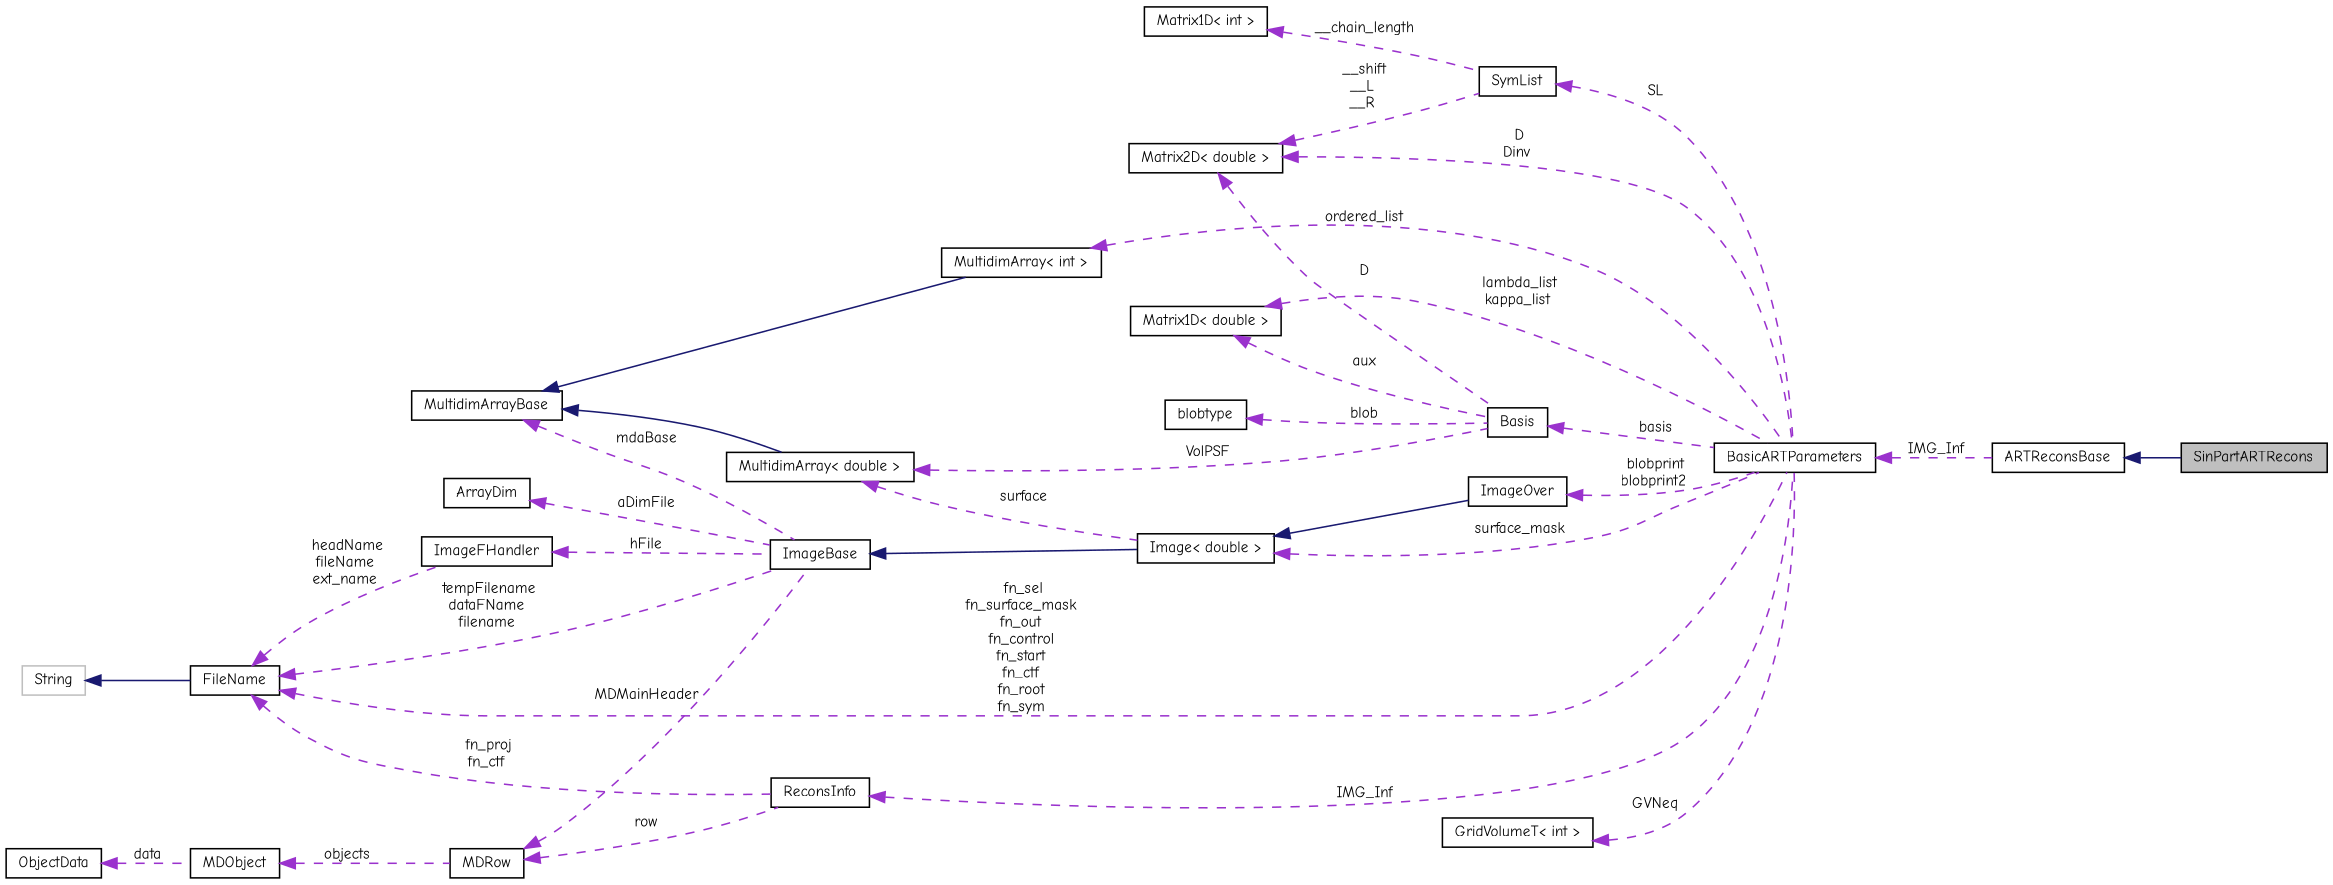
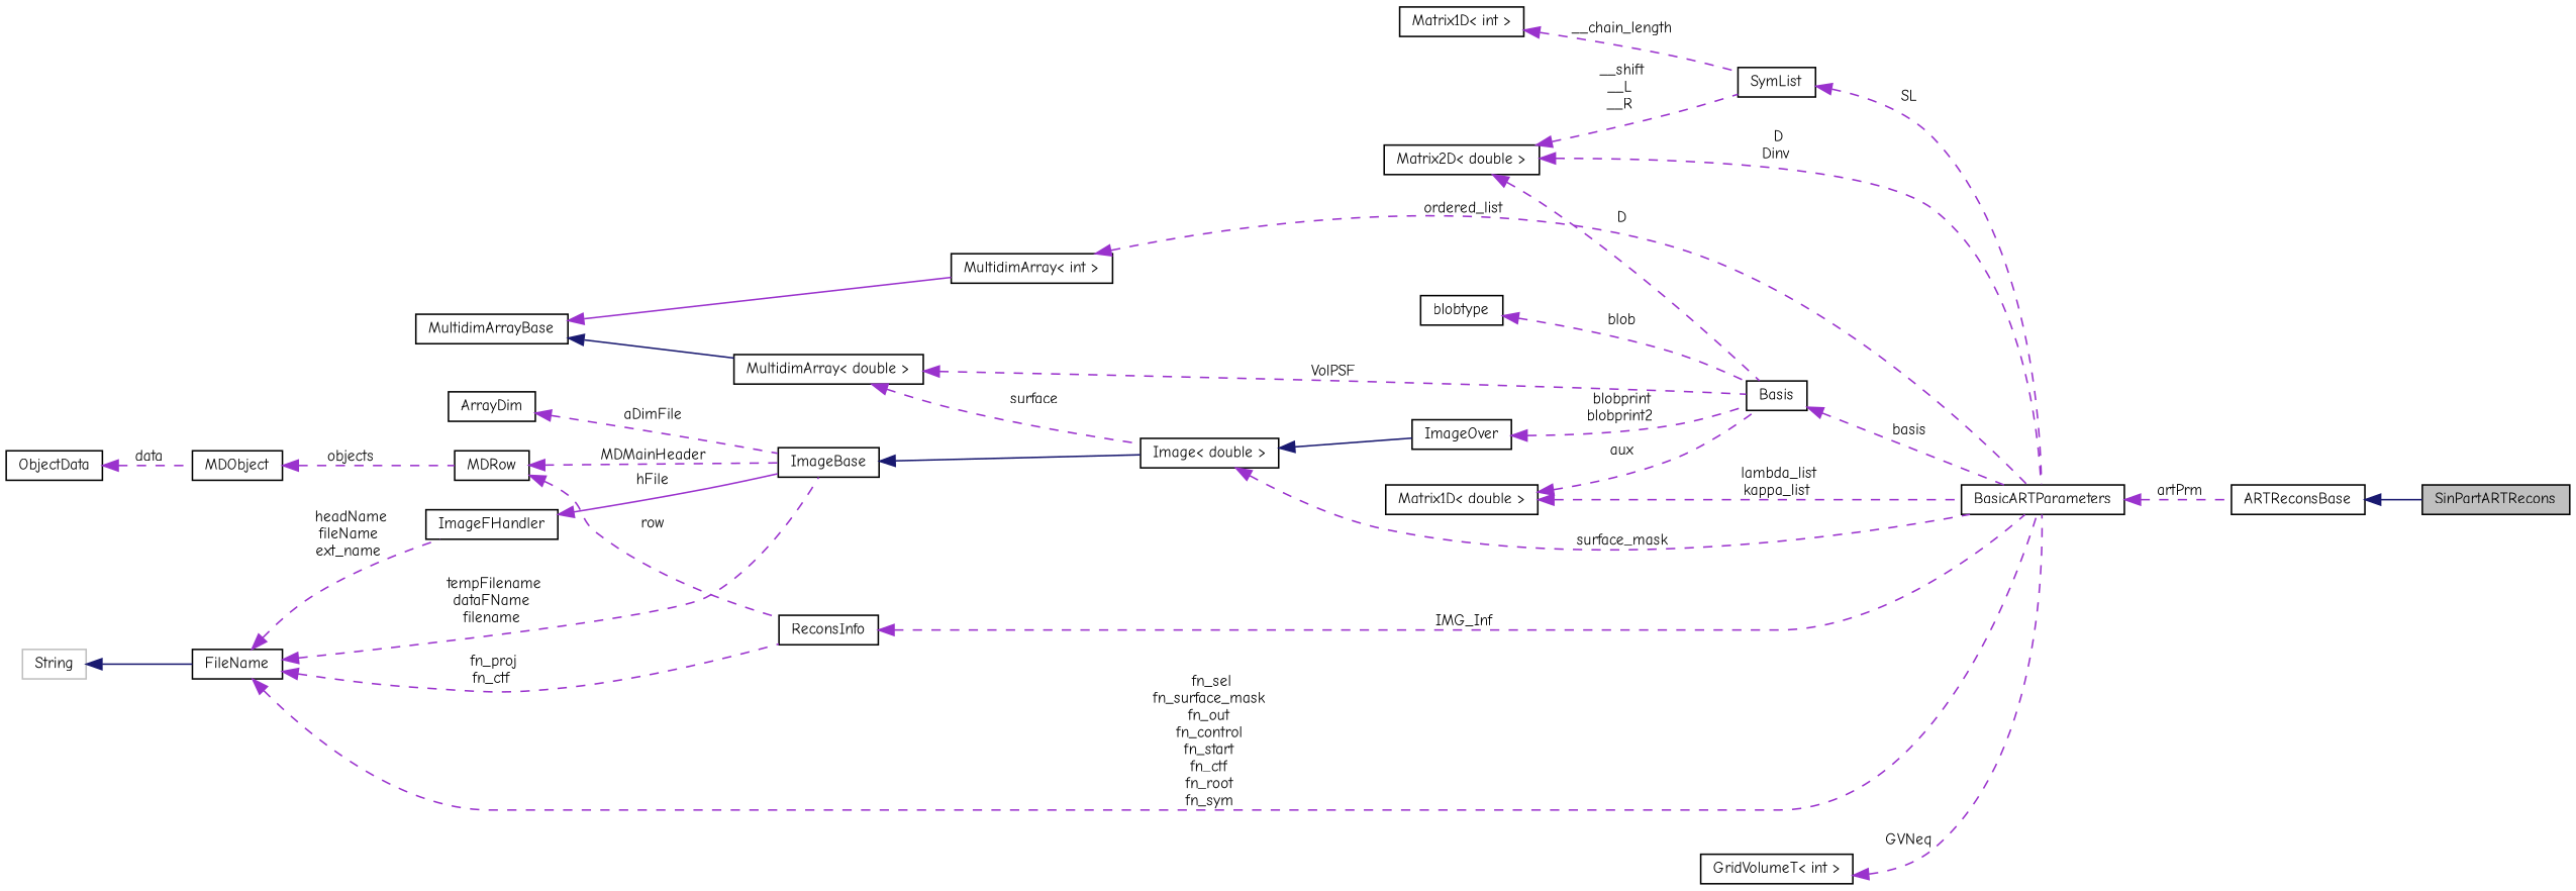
  digraph {
    fontname="Comic Neue"
    rankdir=LR
    node [color=black fillcolor=white fontname="Comic Neue" fontsize=10 shape=record style=filled]
    edge [color=darkorchid3 dir=back fontname="Comic Neue" fontsize=10 labelfontname=Helvetica labelfontsize=10 style=dashed]
    n1 [fillcolor=grey75 fontcolor=black height=0.2 label=SinPartARTRecons width=0.4]
    n2 [height=0.2 label=ARTReconsBase width=0.4]
    n3 [height=0.2 label=BasicARTParameters width=0.4]
    n4 [height=0.2 label=ReconsInfo width=0.4]
    n5 [height=0.2 label=MDRow width=0.4]
    n6 [height=0.2 label=ImageBase width=0.4]
    n7 [height=0.2 label="Image\< double \>" width=0.4]
    n8 [height=0.2 label=MDObject width=0.4]
    n9 [height=0.2 label=ObjectData width=0.4]
    n10 [height=0.2 label=FileName width=0.4]
    n11 [height=0.2 label=ImageFHandler width=0.4]
    n12 [color=grey75 height=0.2 label=String width=0.4]
    n13 [height=0.2 label="Matrix2D\< double \>" width=0.4]
    n14 [height=0.2 label=Basis width=0.4]
    n15 [height=0.2 label=SymList width=0.4]
    n16 [height=0.2 label=ImageOver width=0.4]
    n17 [height=0.2 label=MultidimArrayBase width=0.4]
    n18 [height=0.2 label="MultidimArray\< double \>" width=0.4]
    n19 [height=0.2 label="MultidimArray\< int \>" width=0.4]
    n20 [height=0.2 label=ArrayDim width=0.4]
    n21 [height=0.2 label=blobtype width=0.4]
    n22 [height=0.2 label="Matrix1D\< double \>" width=0.4]
    n23 [height=0.2 label="GridVolumeT\< int \>" width=0.4]
    n24 [height=0.2 label="Matrix1D\< int \>" width=0.4]
    n2 -> n1 [color=midnightblue style=solid]
-   n3 -> n2 [label=" IMG_Inf"]
+   n3 -> n2 [label=" artPrm"]
    n4 -> n3 [label=" IMG_Inf"]
    n5 -> n4 [label=" row"]
    n5 -> n6 [label=" MDMainHeader"]
    n6 -> n7 [color=midnightblue style=solid]
    n7 -> n3 [label=" surface_mask"]
    n7 -> n16 [color=midnightblue style=solid]
    n8 -> n5 [label=" objects"]
    n9 -> n8 [label=" data"]
    n10 -> n3 [label=" fn_sel\nfn_surface_mask\nfn_out\nfn_control\nfn_start\nfn_ctf\nfn_root\nfn_sym"]
    n10 -> n4 [label=" fn_proj\nfn_ctf"]
    n10 -> n6 [label=" tempFilename\ndataFName\nfilename"]
    n10 -> n11 [label=" headName\nfileName\next_name"]
-   n11 -> n6 [label=" hFile"]
+   n11 -> n6 [label=" hFile" style=solid]
    n12 -> n10 [color=midnightblue style=solid]
    n13 -> n3 [label=" D\nDinv"]
    n13 -> n14 [label=" D"]
    n13 -> n15 [label=" __shift\n__L\n__R"]
    n14 -> n3 [label=" basis"]
    n15 -> n3 [label=" SL"]
-   n16 -> n3 [label=" blobprint\nblobprint2"]
-   n17 -> n6 [label=" mdaBase"]
+   n16 -> n14 [label=" blobprint\nblobprint2"]
    n17 -> n18 [color=midnightblue style=solid]
-   n17 -> n19 [color=midnightblue style=solid]
+   n17 -> n19 [style=solid]
    n18 -> n7 [label=" surface"]
    n18 -> n14 [label=" VolPSF"]
    n19 -> n3 [label=" ordered_list"]
    n20 -> n6 [label=" aDimFile"]
    n21 -> n14 [label=" blob"]
    n22 -> n3 [label=" lambda_list\nkappa_list"]
    n22 -> n14 [label=" aux"]
    n23 -> n3 [label=" GVNeq"]
    n24 -> n15 [label=" __chain_length"]
  }
